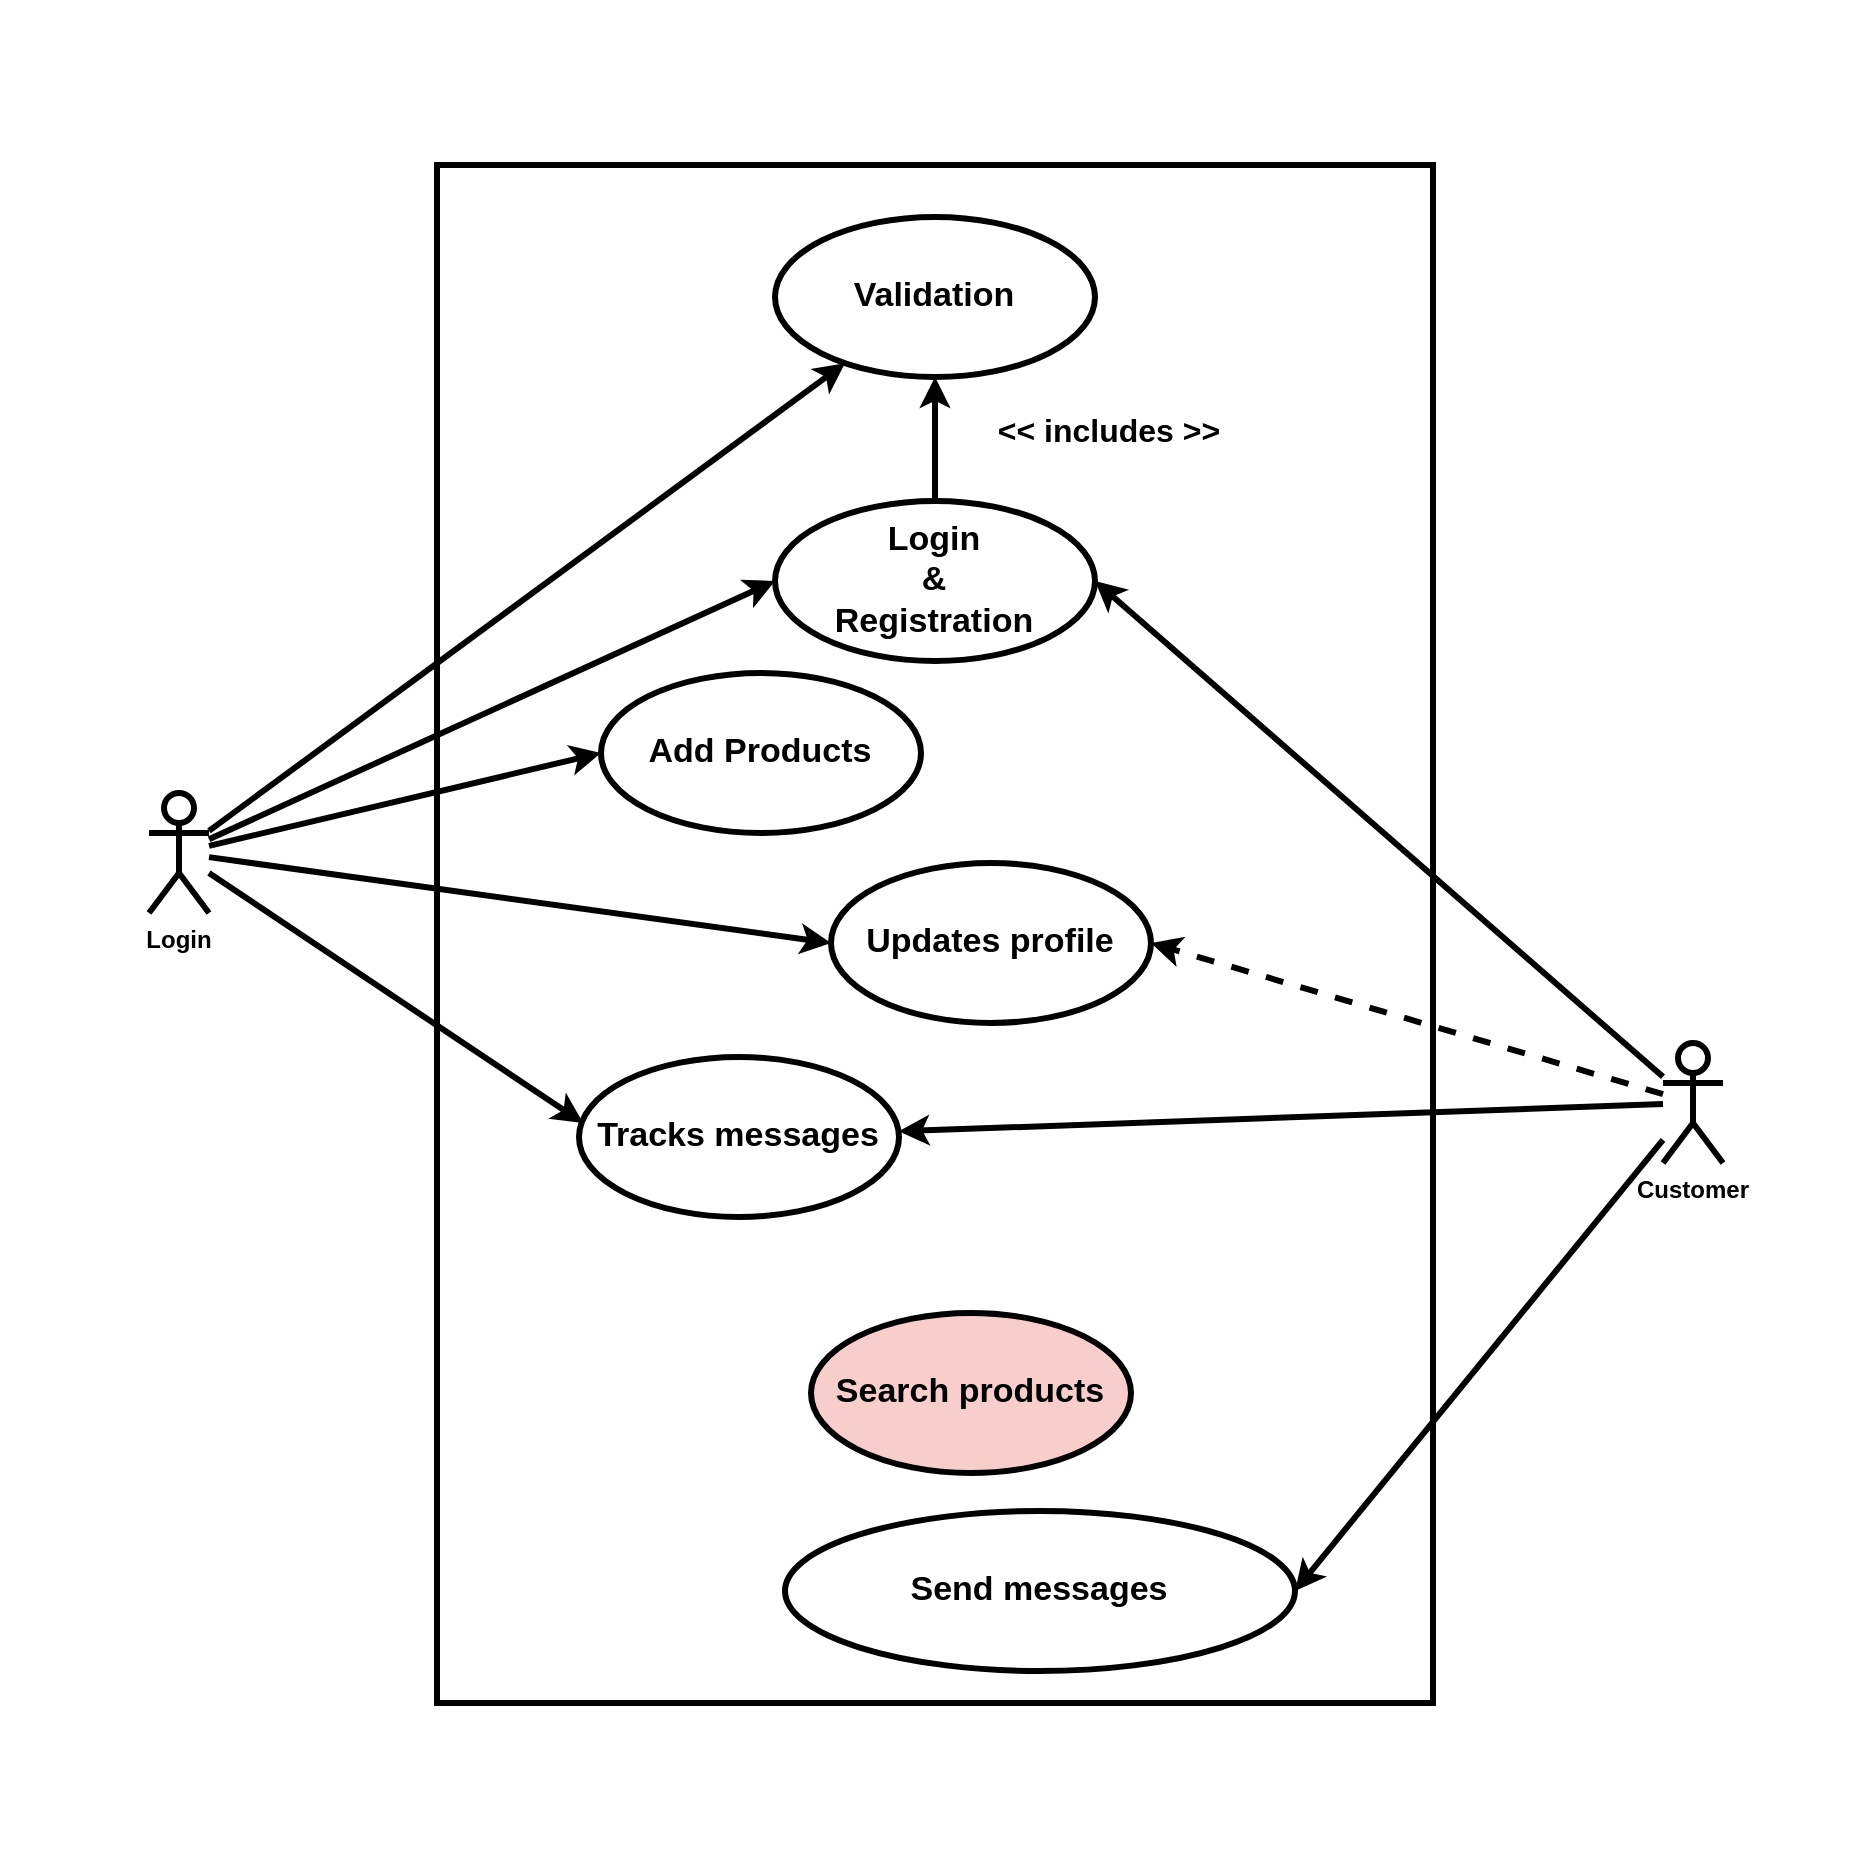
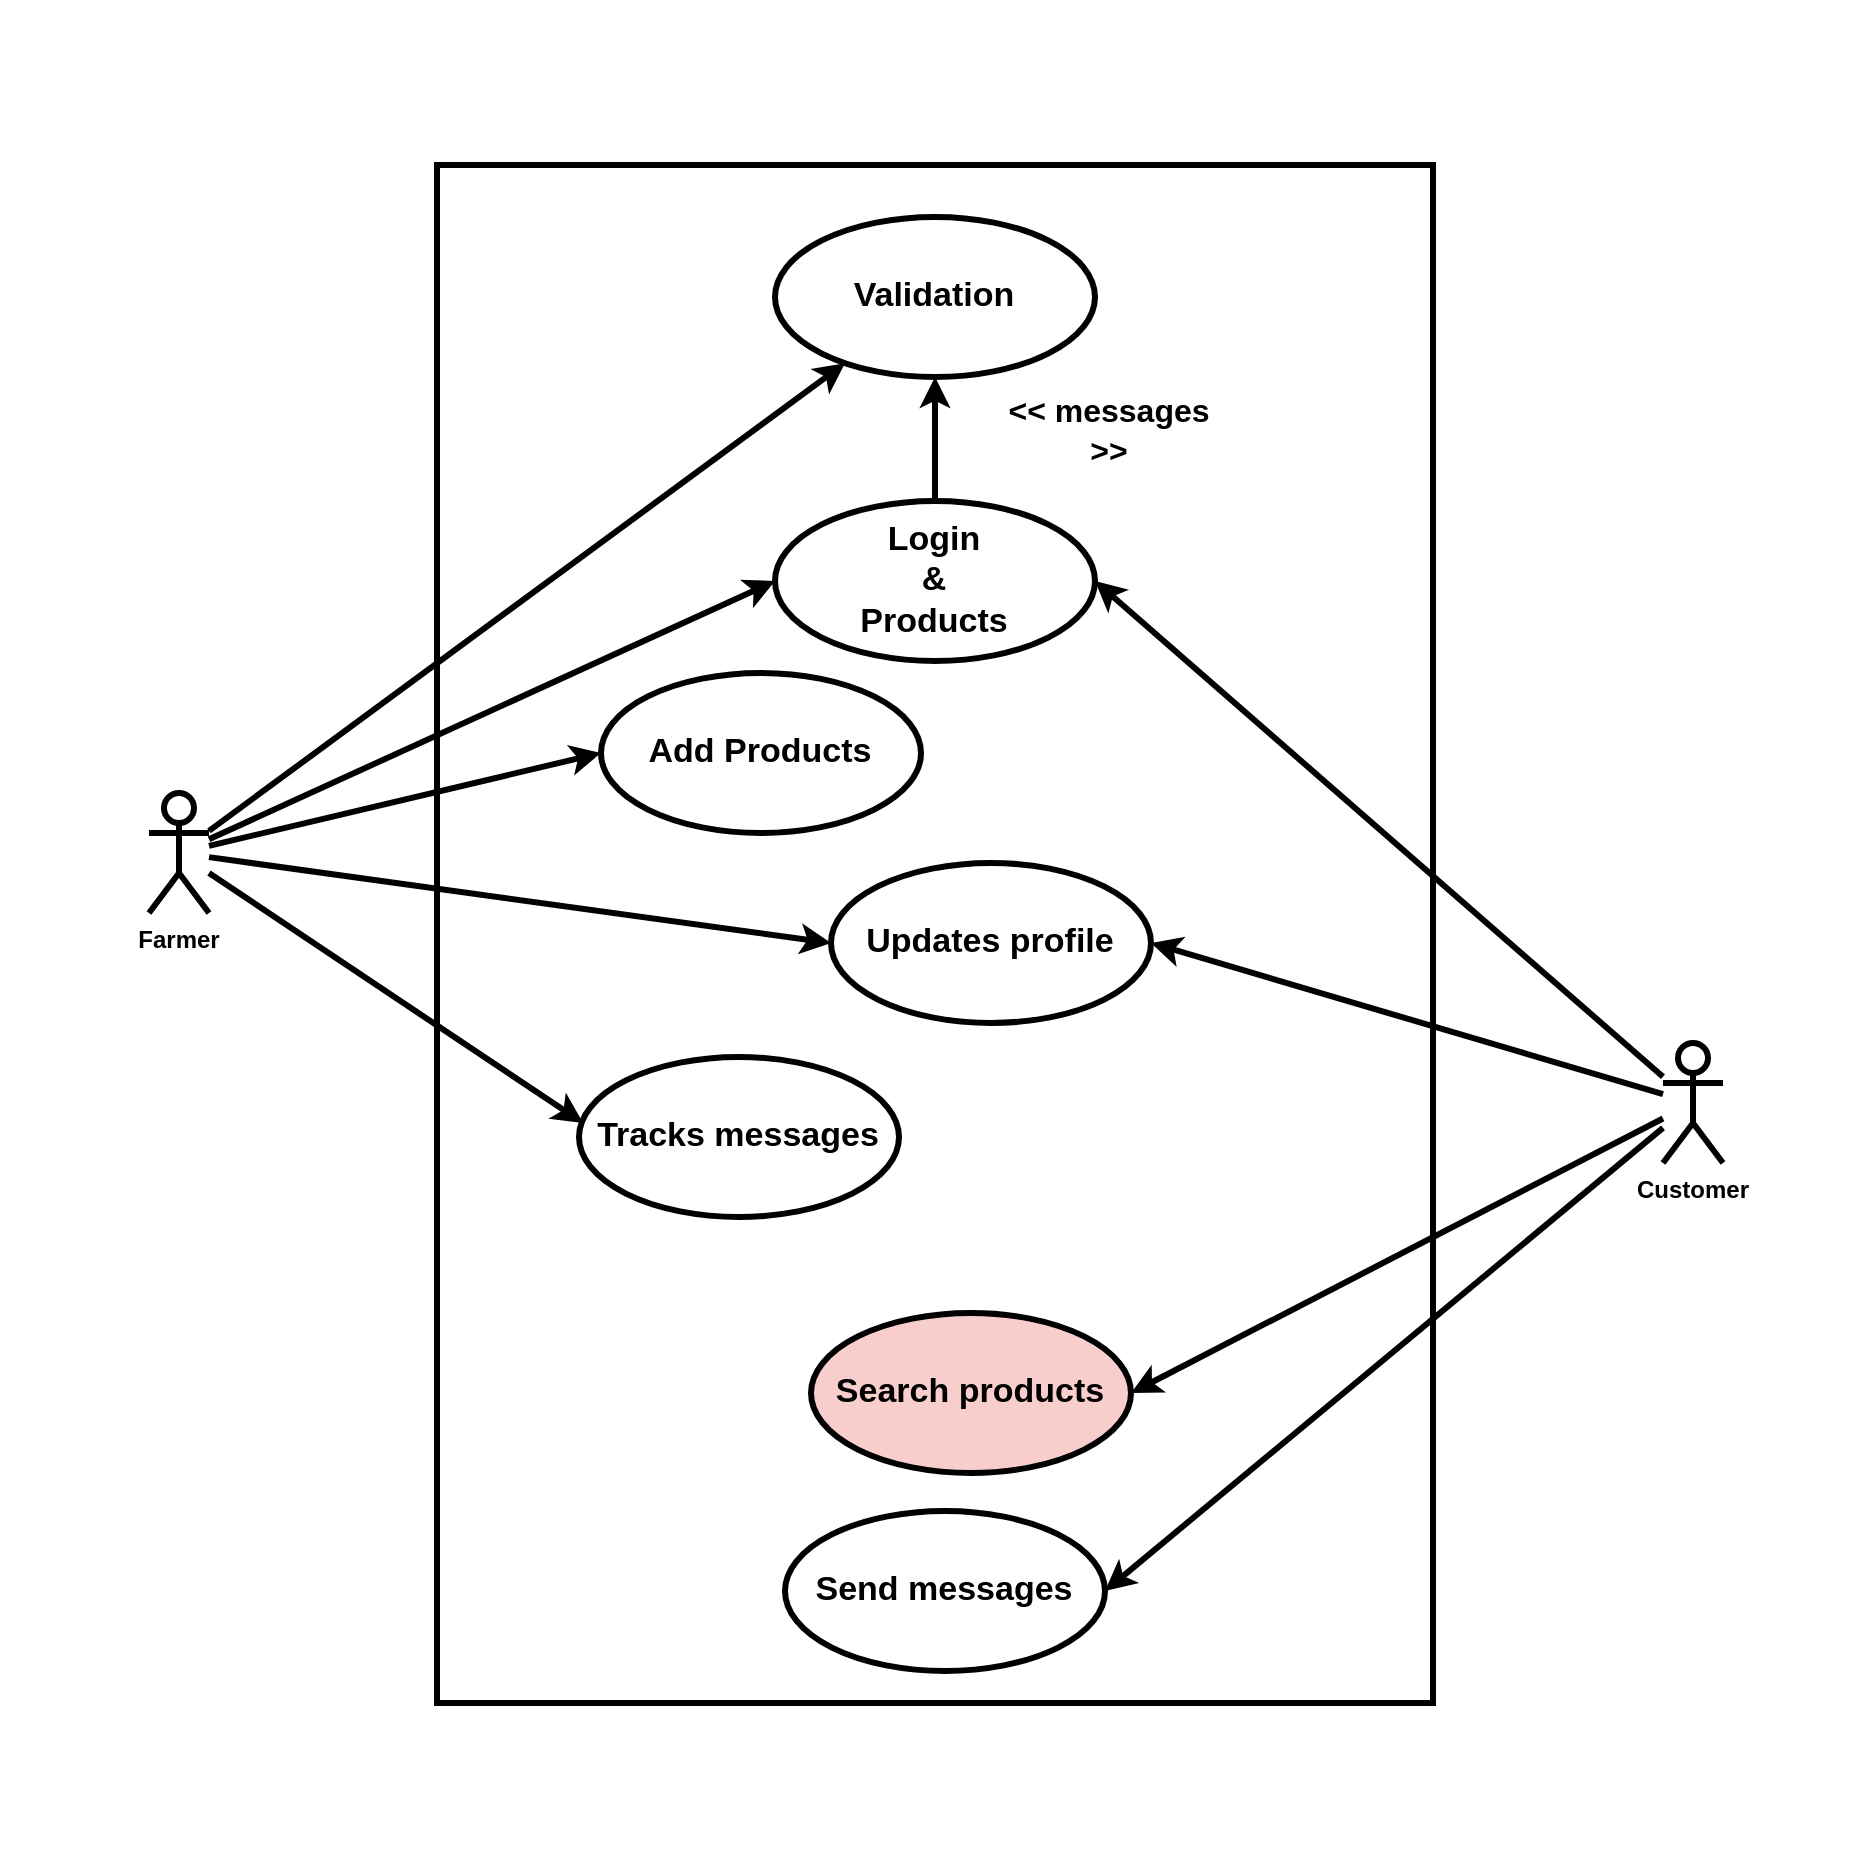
  <mxCell id="0" />
  <mxCell id="1" parent="0" />
  <mxCell id="2" value="" style="rounded=0;whiteSpace=wrap;html=1;strokeColor=#000000;strokeWidth=3;fontFamily=Tahoma;fontSize=17;fontColor=#000000;fillColor=none;gradientColor=default;" parent="1" vertex="1"><mxGeometry x="218" y="82" width="498" height="769" as="geometry" /></mxCell>
  <mxCell id="3" style="edgeStyle=none;html=1;entryX=0;entryY=0.5;entryDx=0;entryDy=0;strokeColor=#000000;strokeWidth=3;fontFamily=Tahoma;fontSize=17;fontColor=#000000;" parent="1" source="8" target="11" edge="1"><mxGeometry relative="1" as="geometry" /></mxCell>
  <mxCell id="4" style="edgeStyle=none;html=1;entryX=0;entryY=0.5;entryDx=0;entryDy=0;strokeColor=#000000;strokeWidth=3;fontFamily=Tahoma;fontSize=17;fontColor=#000000;" parent="1" source="8" target="12" edge="1"><mxGeometry relative="1" as="geometry" /></mxCell>
  <mxCell id="5" style="edgeStyle=none;html=1;entryX=0.013;entryY=0.413;entryDx=0;entryDy=0;entryPerimeter=0;strokeColor=#000000;strokeWidth=3;fontFamily=Tahoma;fontSize=17;fontColor=#000000;" parent="1" source="8" target="13" edge="1"><mxGeometry relative="1" as="geometry" /></mxCell>
  <mxCell id="6" style="edgeStyle=none;html=1;entryX=0;entryY=0.5;entryDx=0;entryDy=0;strokeColor=#000000;strokeWidth=3;fontFamily=Tahoma;fontSize=17;fontColor=#000000;" parent="1" source="8" target="10" edge="1"><mxGeometry relative="1" as="geometry" /></mxCell>
  <mxCell id="7" style="edgeStyle=none;html=1;strokeColor=#000000;strokeWidth=3;fontFamily=Tahoma;fontSize=17;fontColor=#000000;" parent="1" source="8" target="19" edge="1"><mxGeometry relative="1" as="geometry" /></mxCell>
- <mxCell id="8" value="&lt;b&gt;&lt;font color=&quot;#000000&quot;&gt;Login&lt;/font&gt;&lt;/b&gt;" style="shape=umlActor;verticalLabelPosition=bottom;verticalAlign=top;html=1;outlineConnect=0;strokeColor=#000000;strokeWidth=3;" parent="1" vertex="1"><mxGeometry x="74" y="396" width="30" height="60" as="geometry" /></mxCell>
+ <mxCell id="8" value="&lt;b&gt;&lt;font color=&quot;#000000&quot;&gt;Farmer&lt;/font&gt;&lt;/b&gt;" style="shape=umlActor;verticalLabelPosition=bottom;verticalAlign=top;html=1;outlineConnect=0;strokeColor=#000000;strokeWidth=3;" parent="1" vertex="1"><mxGeometry x="74" y="396" width="30" height="60" as="geometry" /></mxCell>
  <mxCell id="9" style="edgeStyle=none;html=1;strokeColor=#000000;strokeWidth=3;fontFamily=Tahoma;fontSize=17;fontColor=#000000;" parent="1" source="10" target="19" edge="1"><mxGeometry relative="1" as="geometry" /></mxCell>
- <mxCell id="10" value="&lt;b&gt;&lt;font style=&quot;font-size: 17px;&quot;&gt;Login&lt;br&gt;&amp;amp; &lt;br&gt;Registration&lt;/font&gt;&lt;/b&gt;" style="ellipse;whiteSpace=wrap;html=1;strokeColor=#000000;strokeWidth=3;fontSize=16;fontColor=#000000;fillColor=#FFFFFF;" parent="1" vertex="1"><mxGeometry x="387" y="250" width="160" height="80" as="geometry" /></mxCell>
+ <mxCell id="10" value="&lt;b&gt;&lt;font style=&quot;font-size: 17px;&quot;&gt;Login&lt;br&gt;&amp;amp; &lt;br&gt;Products&lt;/font&gt;&lt;/b&gt;" style="ellipse;whiteSpace=wrap;html=1;strokeColor=#000000;strokeWidth=3;fontSize=16;fontColor=#000000;fillColor=#FFFFFF;" parent="1" vertex="1"><mxGeometry x="387" y="250" width="160" height="80" as="geometry" /></mxCell>
  <mxCell id="11" value="&lt;span style=&quot;font-size: 17px;&quot;&gt;&lt;b&gt;Add Products&lt;/b&gt;&lt;/span&gt;" style="ellipse;whiteSpace=wrap;html=1;strokeColor=#000000;strokeWidth=3;fontSize=16;fontColor=#000000;fillColor=#FFFFFF;" parent="1" vertex="1"><mxGeometry x="300" y="336" width="160" height="80" as="geometry" /></mxCell>
  <mxCell id="12" value="&lt;span style=&quot;font-size: 17px;&quot;&gt;&lt;b&gt;Updates profile&lt;/b&gt;&lt;/span&gt;" style="ellipse;whiteSpace=wrap;html=1;strokeColor=#000000;strokeWidth=3;fontSize=16;fontColor=#000000;fillColor=#FFFFFF;" parent="1" vertex="1"><mxGeometry x="415" y="431" width="160" height="80" as="geometry" /></mxCell>
  <mxCell id="13" value="&lt;span style=&quot;font-size: 17px;&quot;&gt;&lt;b&gt;Tracks messages&lt;/b&gt;&lt;/span&gt;" style="ellipse;whiteSpace=wrap;html=1;strokeColor=#000000;strokeWidth=3;fontSize=16;fontColor=#000000;fillColor=#FFFFFF;" parent="1" vertex="1"><mxGeometry x="289" y="528" width="160" height="80" as="geometry" /></mxCell>
  <mxCell id="14" style="edgeStyle=none;html=1;entryX=1;entryY=0.5;entryDx=0;entryDy=0;strokeColor=#000000;strokeWidth=3;fontFamily=Tahoma;fontSize=17;fontColor=#000000;" parent="1" source="18" target="10" edge="1"><mxGeometry relative="1" as="geometry" /></mxCell>
- <mxCell id="15" style="edgeStyle=none;html=1;entryX=1;entryY=0.5;entryDx=0;entryDy=0;strokeColor=#000000;strokeWidth=3;fontFamily=Tahoma;fontSize=17;fontColor=#000000;dashed=1;" parent="1" source="18" target="12" edge="1"><mxGeometry relative="1" as="geometry" /></mxCell>
- <mxCell id="16" style="edgeStyle=none;html=1;strokeColor=#000000;strokeWidth=3;fontFamily=Tahoma;fontSize=17;fontColor=#000000;" parent="1" source="18" target="13" edge="1"><mxGeometry relative="1" as="geometry" /></mxCell>
+ <mxCell id="15" style="edgeStyle=none;html=1;entryX=1;entryY=0.5;entryDx=0;entryDy=0;strokeColor=#000000;strokeWidth=3;fontFamily=Tahoma;fontSize=17;fontColor=#000000;" parent="1" source="18" target="12" edge="1"><mxGeometry relative="1" as="geometry" /></mxCell>
+ <mxCell id="16" style="edgeStyle=none;html=1;entryX=1;entryY=0.5;entryDx=0;entryDy=0;strokeColor=#000000;strokeWidth=3;fontFamily=Tahoma;fontSize=17;fontColor=#000000;" parent="1" source="18" target="21" edge="1"><mxGeometry relative="1" as="geometry" /></mxCell>
  <mxCell id="17" style="edgeStyle=none;html=1;entryX=1;entryY=0.5;entryDx=0;entryDy=0;strokeColor=#000000;strokeWidth=3;fontFamily=Tahoma;fontSize=17;fontColor=#000000;" parent="1" source="18" target="22" edge="1"><mxGeometry relative="1" as="geometry" /></mxCell>
  <mxCell id="18" value="&lt;b&gt;&lt;font color=&quot;#000000&quot;&gt;Customer&lt;/font&gt;&lt;/b&gt;" style="shape=umlActor;verticalLabelPosition=bottom;verticalAlign=top;html=1;outlineConnect=0;strokeColor=#000000;strokeWidth=3;" parent="1" vertex="1"><mxGeometry x="831" y="521" width="30" height="60" as="geometry" /></mxCell>
  <mxCell id="19" value="&lt;span style=&quot;font-size: 17px;&quot;&gt;&lt;b&gt;Validation&lt;/b&gt;&lt;/span&gt;" style="ellipse;whiteSpace=wrap;html=1;strokeColor=#000000;strokeWidth=3;fontSize=16;fontColor=#000000;fillColor=#FFFFFF;" parent="1" vertex="1"><mxGeometry x="387" y="108" width="160" height="80" as="geometry" /></mxCell>
- <mxCell id="20" value="&lt;font color=&quot;#000000&quot;&gt;&lt;span style=&quot;font-size: 16px;&quot;&gt;&lt;b&gt;&amp;lt;&amp;lt; includes &amp;gt;&amp;gt;&lt;/b&gt;&lt;/span&gt;&lt;/font&gt;" style="text;html=1;strokeColor=none;fillColor=none;align=center;verticalAlign=middle;whiteSpace=wrap;rounded=0;strokeWidth=3;" parent="1" vertex="1"><mxGeometry x="492" y="200" width="125" height="30" as="geometry" /></mxCell>
+ <mxCell id="20" value="&lt;font color=&quot;#000000&quot;&gt;&lt;span style=&quot;font-size: 16px;&quot;&gt;&lt;b&gt;&amp;lt;&amp;lt; messages &amp;gt;&amp;gt;&lt;/b&gt;&lt;/span&gt;&lt;/font&gt;" style="text;html=1;strokeColor=none;fillColor=none;align=center;verticalAlign=middle;whiteSpace=wrap;rounded=0;strokeWidth=3;" parent="1" vertex="1"><mxGeometry x="492" y="200" width="125" height="30" as="geometry" /></mxCell>
  <mxCell id="21" value="&lt;span style=&quot;font-size: 17px;&quot;&gt;&lt;b&gt;Search products&lt;/b&gt;&lt;/span&gt;" style="ellipse;whiteSpace=wrap;html=1;strokeColor=#000000;strokeWidth=3;fontSize=16;fontColor=#000000;fillColor=#f8cecc;" parent="1" vertex="1"><mxGeometry x="405" y="656" width="160" height="80" as="geometry" /></mxCell>
- <mxCell id="22" value="&lt;span style=&quot;font-size: 17px;&quot;&gt;&lt;b&gt;Send messages&lt;/b&gt;&lt;/span&gt;" style="ellipse;whiteSpace=wrap;html=1;strokeColor=#000000;strokeWidth=3;fontSize=16;fontColor=#000000;fillColor=#FFFFFF;" parent="1" vertex="1"><mxGeometry x="392" y="755" width="255" height="80" as="geometry" /></mxCell>
+ <mxCell id="22" value="&lt;span style=&quot;font-size: 17px;&quot;&gt;&lt;b&gt;Send messages&lt;/b&gt;&lt;/span&gt;" style="ellipse;whiteSpace=wrap;html=1;strokeColor=#000000;strokeWidth=3;fontSize=16;fontColor=#000000;fillColor=#FFFFFF;" parent="1" vertex="1"><mxGeometry x="392" y="755" width="160" height="80" as="geometry" /></mxCell>
  <mxCell id="23" value="" style="whiteSpace=wrap;html=1;aspect=fixed;fillColor=none;strokeColor=none;" parent="1" vertex="1"><mxGeometry x="20.5" y="20" width="893" height="893" as="geometry" /></mxCell>
